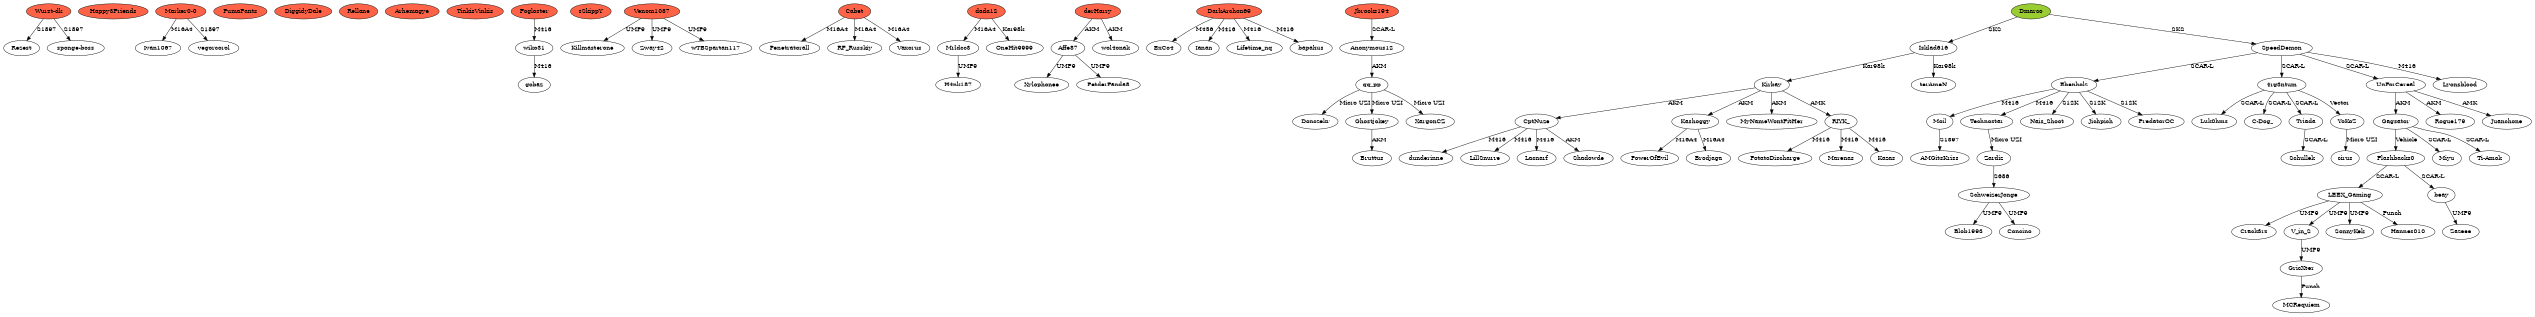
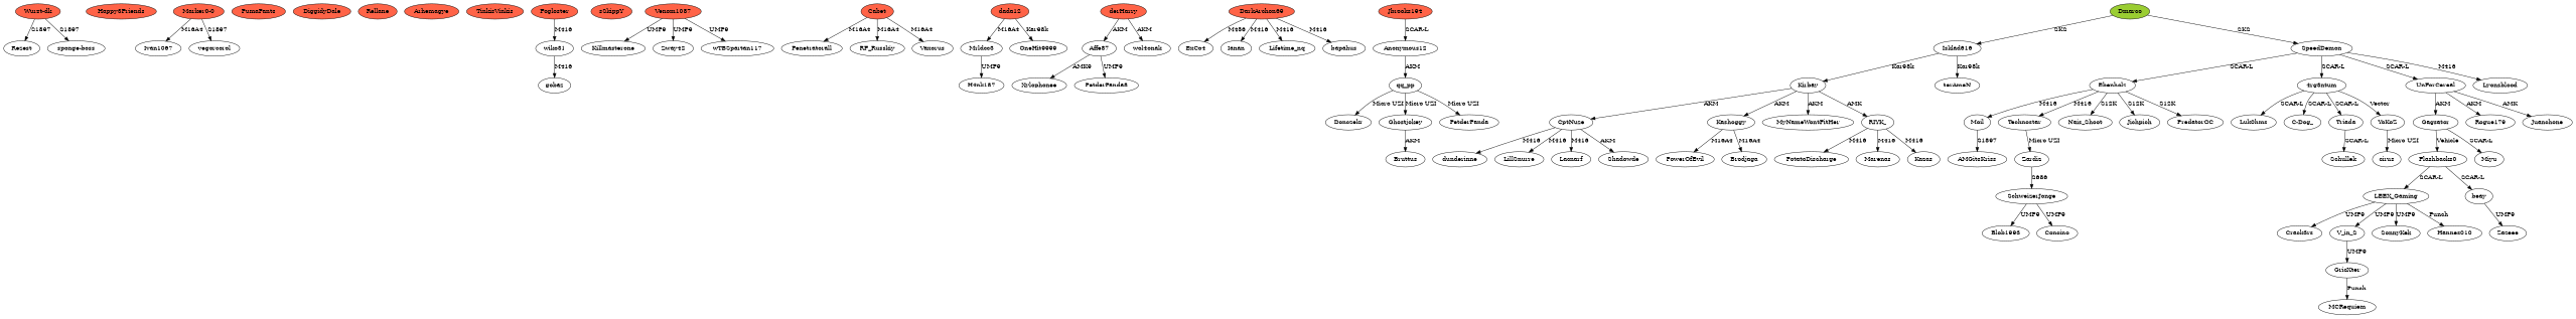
  digraph {
    "Wurst-dk" [fillcolor=tomato style=filled]
    Rezest
    "sponge-boss"
    Happy3Friends [fillcolor=tomato style=filled]
    "Marker0-0" [fillcolor=tomato style=filled]
    Ivan1067
    vegorcorol
    PumaPants [fillcolor=tomato style=filled]
    DiggidyDale [fillcolor=tomato style=filled]
    Rellane [fillcolor=tomato style=filled]
    Arhemagye [fillcolor=tomato style=filled]
    TinkisVinkis [fillcolor=tomato style=filled]
    Fogloster [fillcolor=tomato style=filled]
    wiko31
    gobaz
    sSkippY [fillcolor=tomato style=filled]
    Venom1087 [fillcolor=tomato style=filled]
    Killmasterone
    Zway42
    wTBSpartan117
    Cabet [fillcolor=tomato style=filled]
    Penetratorall
    RF_Russkiy
    Vaxorus
    dada12 [fillcolor=tomato style=filled]
    Mrldcc3
    OneHit9999
    H4nk187
    derHarry [fillcolor=tomato style=filled]
    Affe87
    wol4onak
    Xylophonee
    PetderPanda8
    DarkArchon69 [fillcolor=tomato style=filled]
    ExCo4
    Ianan
    Lifetime_nq
    bapahus
    Jbrooks194 [fillcolor=tomato style=filled]
    Anonymous12
    qq_pp
    Dmarco [fillcolor=yellowgreen style=filled]
    Isklad616
    SpeedDemon
    Kirbay
    terAmeN
    Ebenholz
    "4rg3ntum"
    UnForCereal
    Lyonsblood
    LEEX_Gaming
    Crack3rs
    V_in_S
    SonnyKek
    Hannes010
    GricXter
    SchweizerJonge
    Blob1993
    Concino
    MCRequiem
    CptNuze
    dunderinne
    LillSnurre
    Lacnarf
    Shadowde
    Donczekr
    Ghostjokey
-   XargonCZ
+   XargonCZ [label=PetderPanda]
    Bruttus
    Moil
    AMGitsKriss
    beay
    Zazeee
    Zardiz
    Technostar
    Flashbacks0
    Kashoggy
    PowerOfEvil
    Brodjaga
    Nais_Shoot
    Jichpich
    PredatorOC
    Luk0hms
    "C-Dog_"
    Triada
    YoKoZ
    Schullek
    cirus
    Gagsator
    Miyu
-   "Ti-Amok"
    Rogue179
    Juanchone
    MyNameWontFitHer
    RIYK_
    PotatoDischarge
    Marenas
    Kazas
    "Wurst-dk" -> Rezest [label=S1897]
    "Wurst-dk" -> "sponge-boss" [label=S1897]
    "Marker0-0" -> Ivan1067 [label=M16A4]
    "Marker0-0" -> vegorcorol [label=S1897]
    Fogloster -> wiko31 [label=M416]
    wiko31 -> gobaz [label=M416]
    Venom1087 -> Killmasterone [label=UMP9]
    Venom1087 -> Zway42 [label=UMP9]
    Venom1087 -> wTBSpartan117 [label=UMP9]
    Cabet -> Penetratorall [label=M16A4]
    Cabet -> RF_Russkiy [label=M16A4]
    Cabet -> Vaxorus [label=M16A4]
    dada12 -> Mrldcc3 [label=M16A4]
    dada12 -> OneHit9999 [label=Kar98k]
    Mrldcc3 -> H4nk187 [label=UMP9]
    derHarry -> Affe87 [label=AKM]
    derHarry -> wol4onak [label=AKM]
-   Affe87 -> Xylophonee [label=UMP9]
+   Affe87 -> Xylophonee [label=AMK9]
    Affe87 -> PetderPanda8 [label=UMP9]
    DarkArchon69 -> ExCo4 [label=M456]
    DarkArchon69 -> Ianan [label=M416]
    DarkArchon69 -> Lifetime_nq [label=M416]
    DarkArchon69 -> bapahus [label=M416]
    Jbrooks194 -> Anonymous12 [label="SCAR-L"]
    Anonymous12 -> qq_pp [label=AKM]
    qq_pp -> Donczekr [label="Micro UZI"]
    qq_pp -> Ghostjokey [label="Micro UZI"]
    qq_pp -> XargonCZ [label="Micro UZI"]
    Dmarco -> Isklad616 [label=SKS]
    Dmarco -> SpeedDemon [label=SKS]
    Isklad616 -> Kirbay [label=Kar98k]
    Isklad616 -> terAmeN [label=Kar98k]
    SpeedDemon -> Ebenholz [label="SCAR-L"]
    SpeedDemon -> "4rg3ntum" [label="SCAR-L"]
    SpeedDemon -> UnForCereal [label="SCAR-L"]
    SpeedDemon -> Lyonsblood [label=M416]
    Kirbay -> CptNuze [label=AKM]
    Kirbay -> Kashoggy [label=AKM]
    Kirbay -> MyNameWontFitHer [label=AKM]
    Kirbay -> RIYK_ [label=AMK]
    Ebenholz -> Moil [label=M416]
    Ebenholz -> Technostar [label=M416]
    Ebenholz -> Nais_Shoot [label=S12K]
    Ebenholz -> Jichpich [label=S12K]
    Ebenholz -> PredatorOC [label=S12K]
    "4rg3ntum" -> Luk0hms [label="SCAR-L"]
    "4rg3ntum" -> "C-Dog_" [label="SCAR-L"]
    "4rg3ntum" -> Triada [label="SCAR-L"]
    "4rg3ntum" -> YoKoZ [label=Vector]
    UnForCereal -> Gagsator [label=AKM]
    UnForCereal -> Rogue179 [label=AKM]
    UnForCereal -> Juanchone [label=AMK]
    LEEX_Gaming -> Crack3rs [label=UMP9]
    LEEX_Gaming -> V_in_S [label=UMP9]
    LEEX_Gaming -> SonnyKek [label=UMP9]
    LEEX_Gaming -> Hannes010 [label=Punch]
    V_in_S -> GricXter [label=UMP9]
    GricXter -> MCRequiem [label=Punch]
    SchweizerJonge -> Blob1993 [label=UMP9]
    SchweizerJonge -> Concino [label=UMP9]
    CptNuze -> dunderinne [label=M416]
    CptNuze -> LillSnurre [label=M416]
    CptNuze -> Lacnarf [label=M416]
    CptNuze -> Shadowde [label=AKM]
    Ghostjokey -> Bruttus [label=AKM]
    Moil -> AMGitsKriss [label=S1897]
    beay -> Zazeee [label=UMP9]
    Zardiz -> SchweizerJonge [label=S686]
    Technostar -> Zardiz [label="Micro UZI"]
    Flashbacks0 -> LEEX_Gaming [label="SCAR-L"]
    Flashbacks0 -> beay [label="SCAR-L"]
    Kashoggy -> PowerOfEvil [label=M16A4]
    Kashoggy -> Brodjaga [label=M16A4]
    Triada -> Schullek [label="SCAR-L"]
    YoKoZ -> cirus [label="Micro UZI"]
    Gagsator -> Flashbacks0 [label=Vehicle]
    Gagsator -> Miyu [label="SCAR-L"]
-   Gagsator -> "Ti-Amok" [label="SCAR-L"]
    RIYK_ -> PotatoDischarge [label=M416]
    RIYK_ -> Marenas [label=M416]
    RIYK_ -> Kazas [label=M416]
  }
